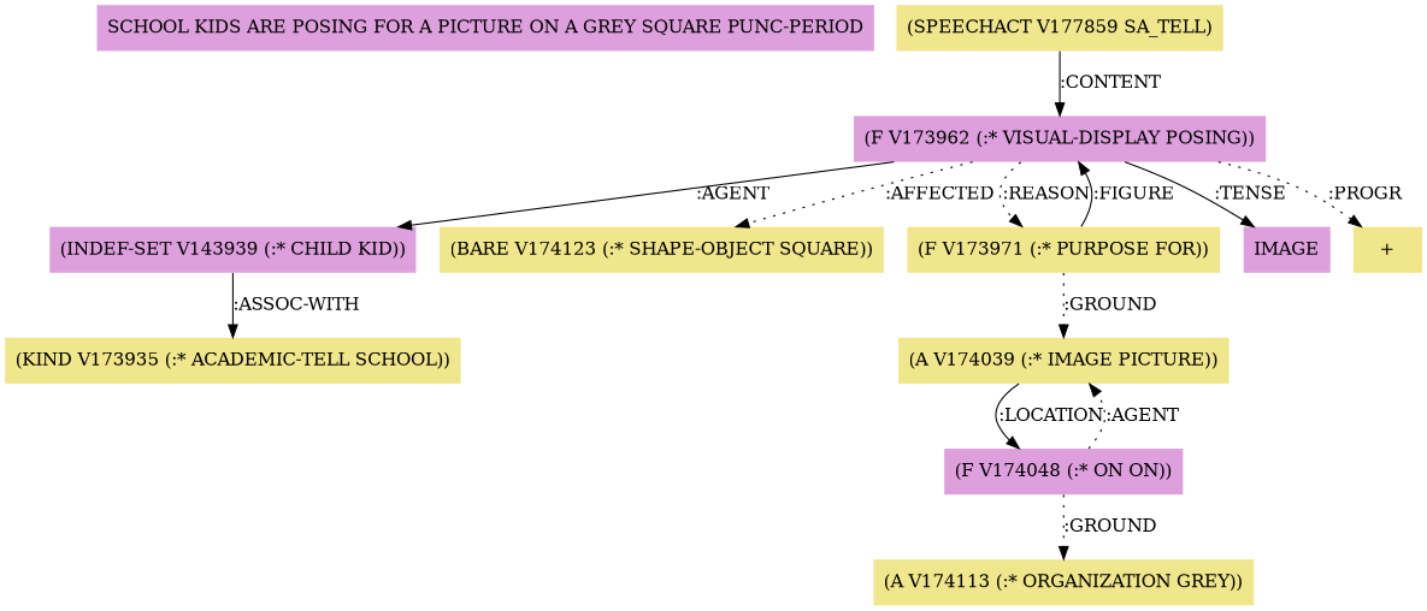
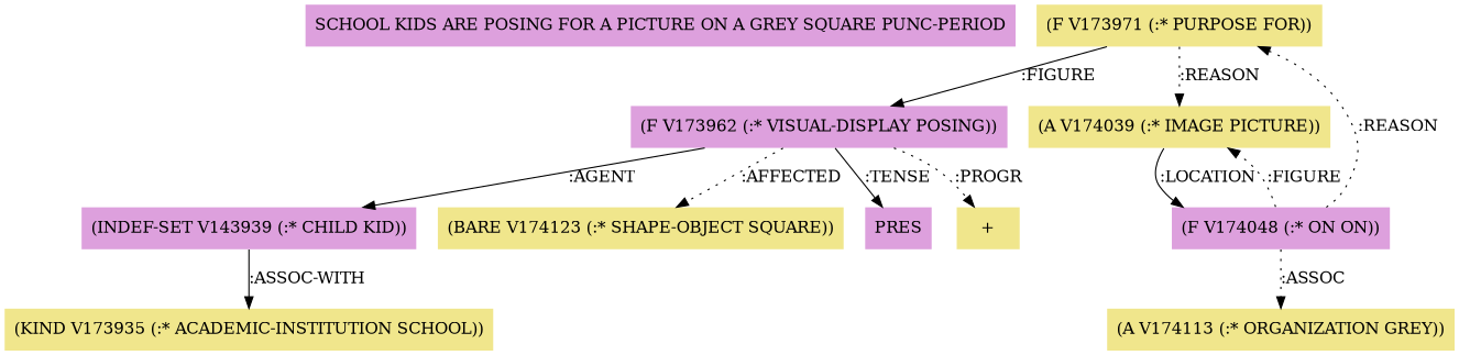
  digraph {
    node [color=brown fillcolor=khaki shape=none style=filled]
    edge [style=solid]
    "SCHOOL KIDS ARE POSING FOR A PICTURE ON A GREY SQUARE PUNC-PERIOD" [color=red fillcolor=plum]
-   n2 [color=darkorange label="(SPEECHACT V177859 SA_TELL)"]
    n3 [color=darkorange fillcolor=plum label="(F V173962 (:* VISUAL-DISPLAY POSING))"]
    n4 [fillcolor=plum label="(INDEF-SET V143939 (:* CHILD KID))"]
    n5 [color=purple label="(BARE V174123 (:* SHAPE-OBJECT SQUARE))"]
    n6 [label="(F V173971 (:* PURPOSE FOR))"]
-   n7 [color=darkorange fillcolor=plum label=IMAGE]
+   n7 [color=darkorange fillcolor=plum label=PRES]
    n8 [label="+"]
-   n9 [color=purple label="(KIND V173935 (:* ACADEMIC-TELL SCHOOL))"]
+   n9 [color=purple label="(KIND V173935 (:* ACADEMIC-INSTITUTION SCHOOL))"]
    n10 [color=darkorange label="(A V174039 (:* IMAGE PICTURE))"]
    n11 [fillcolor=plum label="(F V174048 (:* ON ON))"]
    n12 [label="(A V174113 (:* ORGANIZATION GREY))"]
-   n2 -> n3 [label=":CONTENT"]
    n3 -> n4 [label=":AGENT"]
    n3 -> n5 [label=":AFFECTED" style=dotted]
-   n3 -> n6 [label=":REASON" style=dotted]
+   n11 -> n6 [label=":REASON" style=dotted]
    n3 -> n7 [label=":TENSE"]
    n3 -> n8 [label=":PROGR" style=dotted]
    n4 -> n9 [label=":ASSOC-WITH"]
    n6 -> n3 [label=":FIGURE"]
-   n6 -> n10 [label=":GROUND" style=dotted]
+   n6 -> n10 [label=":REASON" style=dotted]
    n10 -> n11 [label=":LOCATION"]
-   n11 -> n10 [label=":AGENT" style=dotted]
-   n11 -> n12 [label=":GROUND" style=dotted]
+   n11 -> n10 [label=":FIGURE" style=dotted]
+   n11 -> n12 [label=":ASSOC" style=dotted]
  }
